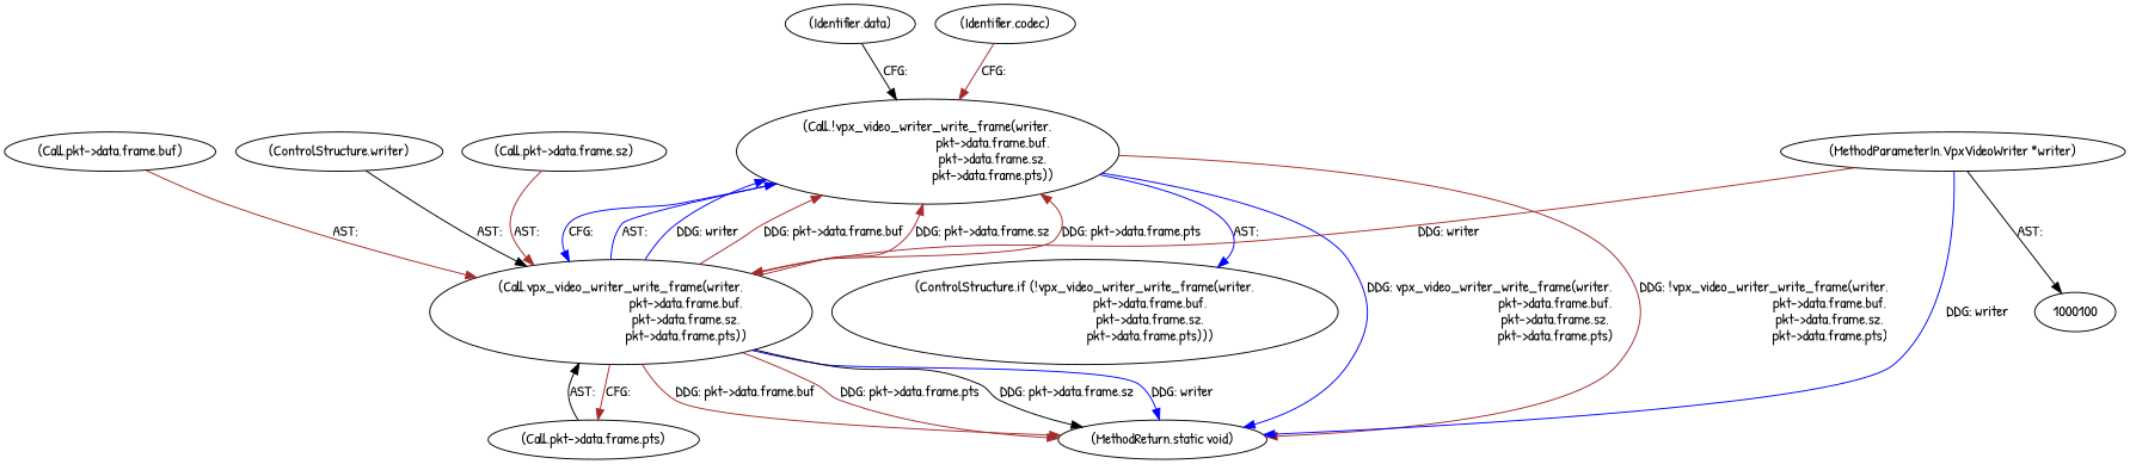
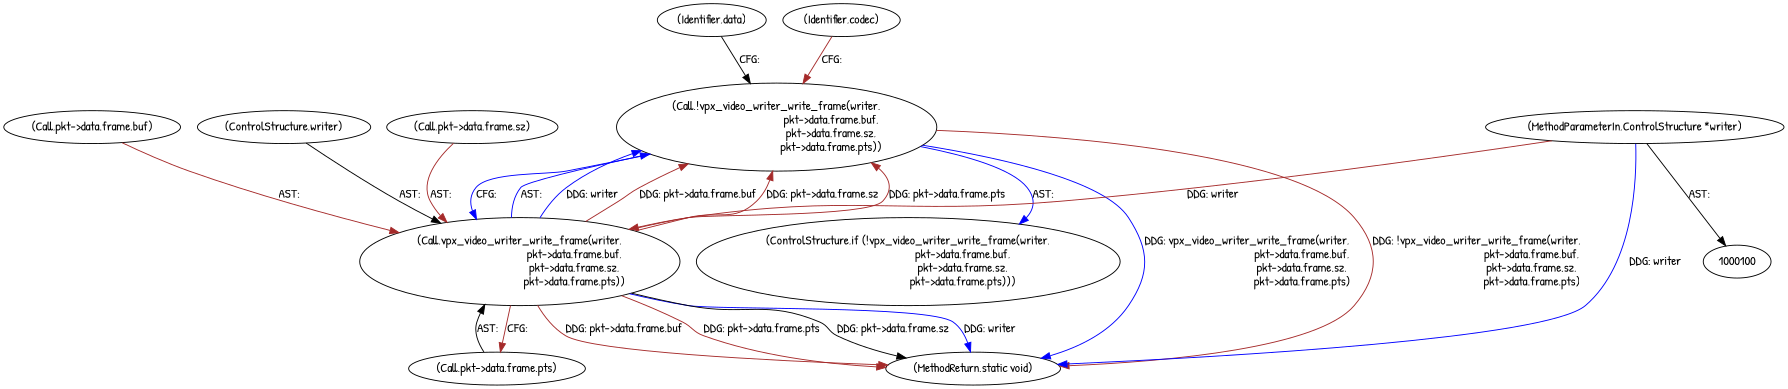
  digraph {
    fontname="Patrick Hand"
    node [fontname="Patrick Hand"]
    edge [color=brown fontname="Patrick Hand"]
    n1 [label="(Call,!vpx_video_writer_write_frame(writer,\n                                        pkt->data.frame.buf,\n                                        pkt->data.frame.sz,\n                                        pkt->data.frame.pts))"]
    n2 [label="(Call,vpx_video_writer_write_frame(writer,\n                                        pkt->data.frame.buf,\n                                        pkt->data.frame.sz,\n                                        pkt->data.frame.pts))"]
    n3 [label="(ControlStructure,if (!vpx_video_writer_write_frame(writer,\n                                        pkt->data.frame.buf,\n                                        pkt->data.frame.sz,\n                                        pkt->data.frame.pts)))"]
    n4 [label="(MethodReturn,static void)"]
    n5 [label="(Call,pkt->data.frame.pts)"]
-   n6 [label="(MethodParameterIn,VpxVideoWriter *writer)"]
+   n6 [label="(MethodParameterIn,ControlStructure *writer)"]
    1000100
    n8 [label="(Call,pkt->data.frame.buf)"]
    n9 [label="(ControlStructure,writer)"]
    n10 [label="(Identifier,data)"]
    n11 [label="(Identifier,codec)"]
    n12 [label="(Call,pkt->data.frame.sz)"]
    n1 -> n2 [color=blue label="CFG: "]
    n1 -> n3 [color=blue label="AST: "]
    n1 -> n4 [color=blue label="DDG: vpx_video_writer_write_frame(writer,\n                                        pkt->data.frame.buf,\n                                        pkt->data.frame.sz,\n                                        pkt->data.frame.pts)"]
    n1 -> n4 [label="DDG: !vpx_video_writer_write_frame(writer,\n                                        pkt->data.frame.buf,\n                                        pkt->data.frame.sz,\n                                        pkt->data.frame.pts)"]
    n2 -> n1 [color=blue label="AST: "]
    n2 -> n1 [color=blue label="DDG: writer"]
    n2 -> n1 [label="DDG: pkt->data.frame.buf"]
    n2 -> n1 [label="DDG: pkt->data.frame.sz"]
    n2 -> n1 [label="DDG: pkt->data.frame.pts"]
    n2 -> n4 [color=blue label="DDG: writer"]
    n2 -> n4 [label="DDG: pkt->data.frame.buf"]
    n2 -> n4 [label="DDG: pkt->data.frame.pts"]
    n2 -> n4 [color=black label="DDG: pkt->data.frame.sz"]
    n2 -> n5 [label="CFG: "]
    n5 -> n2 [color=black label="AST: "]
    n6 -> n2 [label="DDG: writer"]
    n6 -> n4 [color=blue label="DDG: writer"]
    n6 -> 1000100 [color=black label="AST: "]
    n8 -> n2 [label="AST: "]
    n9 -> n2 [color=black label="AST: "]
    n10 -> n1 [color=black label="CFG: "]
    n11 -> n1 [label="CFG: "]
    n12 -> n2 [label="AST: "]
  }
